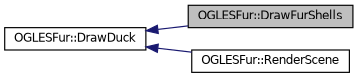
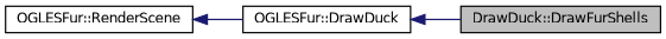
  digraph {
    rankdir=LR
    node [color=black fillcolor=white fontname=Helvetica fontsize=10 shape=record style=filled]
    edge [color=midnightblue dir=back fontname=Helvetica fontsize=10 labelfontname=Helvetica labelfontsize=10 style=solid]
-   n1 [fillcolor=grey75 fontcolor=black height=0.2 label="OGLESFur::DrawFurShells" width=0.4]
+   n1 [fillcolor=grey75 fontcolor=black height=0.2 label="DrawDuck::DrawFurShells" width=0.4]
    n2 [height=0.2 label="OGLESFur::DrawDuck" width=0.4]
    n3 [height=0.2 label="OGLESFur::RenderScene" width=0.4]
    n2 -> n1
-   n2 -> n3
+   n3 -> n2
  }
